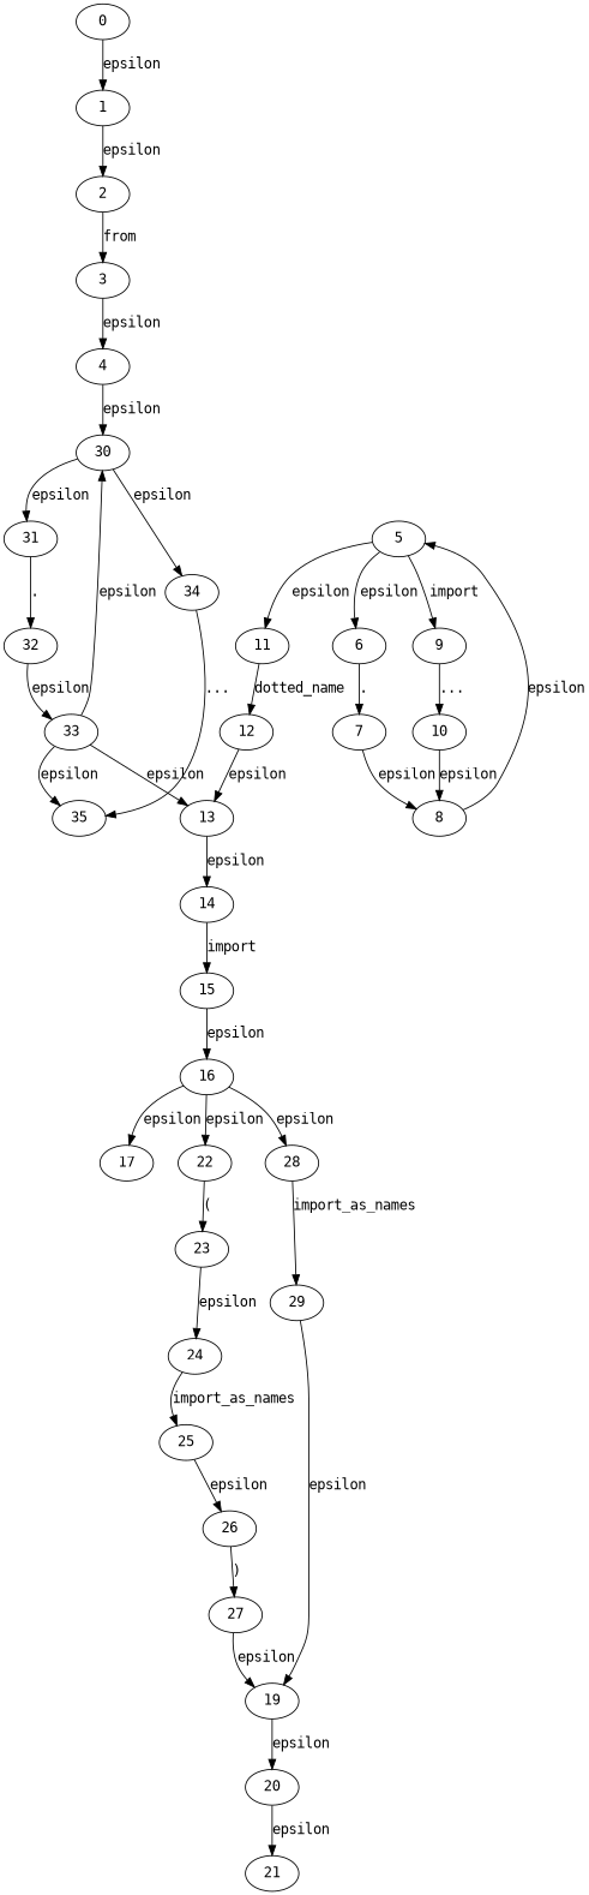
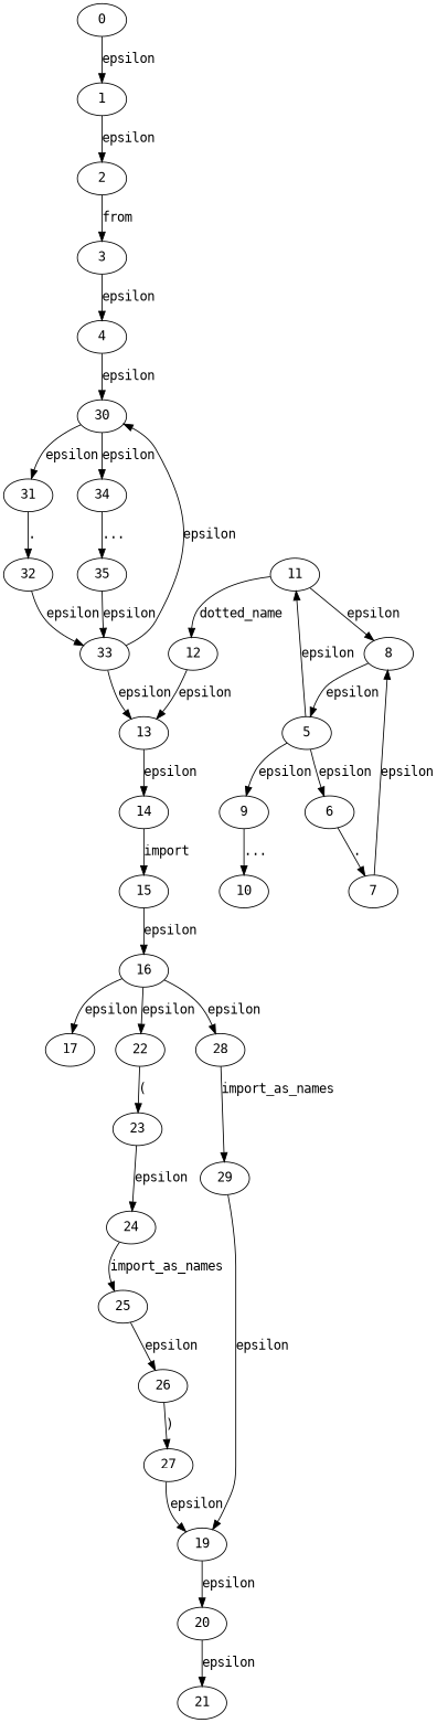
  digraph {
    fontname="DejaVu Sans Mono"
    node [fontname="DejaVu Sans Mono"]
    edge [fontname="DejaVu Sans Mono"]
    0
    1
    2
    3
    4
    30
    5
    6
    9
    11
    31
    34
    7
    10
    12
    8
    13
    14
    15
    16
    17
    22
    28
    23
    29
    19
    20
    21
    24
    25
    26
    27
    32
    35
    33
    0 -> 1 [label=epsilon]
    1 -> 2 [label=epsilon]
    2 -> 3 [label=from]
    3 -> 4 [label=epsilon]
    4 -> 30 [label=epsilon]
    30 -> 31 [label=epsilon]
    30 -> 34 [label=epsilon]
    5 -> 6 [label=epsilon]
-   5 -> 9 [label=import]
+   5 -> 9 [label=epsilon]
    5 -> 11 [label=epsilon]
    6 -> 7 [label="."]
    9 -> 10 [label="..."]
    11 -> 12 [label=dotted_name]
    31 -> 32 [label="."]
    34 -> 35 [label="..."]
    7 -> 8 [label=epsilon]
-   10 -> 8 [label=epsilon]
+   11 -> 8 [label=epsilon]
    12 -> 13 [label=epsilon]
    8 -> 5 [label=epsilon]
    13 -> 14 [label=epsilon]
    14 -> 15 [label=import]
    15 -> 16 [label=epsilon]
    16 -> 17 [label=epsilon]
    16 -> 22 [label=epsilon]
    16 -> 28 [label=epsilon]
    22 -> 23 [label="("]
    28 -> 29 [label=import_as_names]
    23 -> 24 [label=epsilon]
    29 -> 19 [label=epsilon]
    19 -> 20 [label=epsilon]
    20 -> 21 [label=epsilon]
    24 -> 25 [label=import_as_names]
    25 -> 26 [label=epsilon]
    26 -> 27 [label=")"]
    27 -> 19 [label=epsilon]
    32 -> 33 [label=epsilon]
-   33 -> 35 [label=epsilon]
+   35 -> 33 [label=epsilon]
    33 -> 30 [label=epsilon]
    33 -> 13 [label=epsilon]
  }
